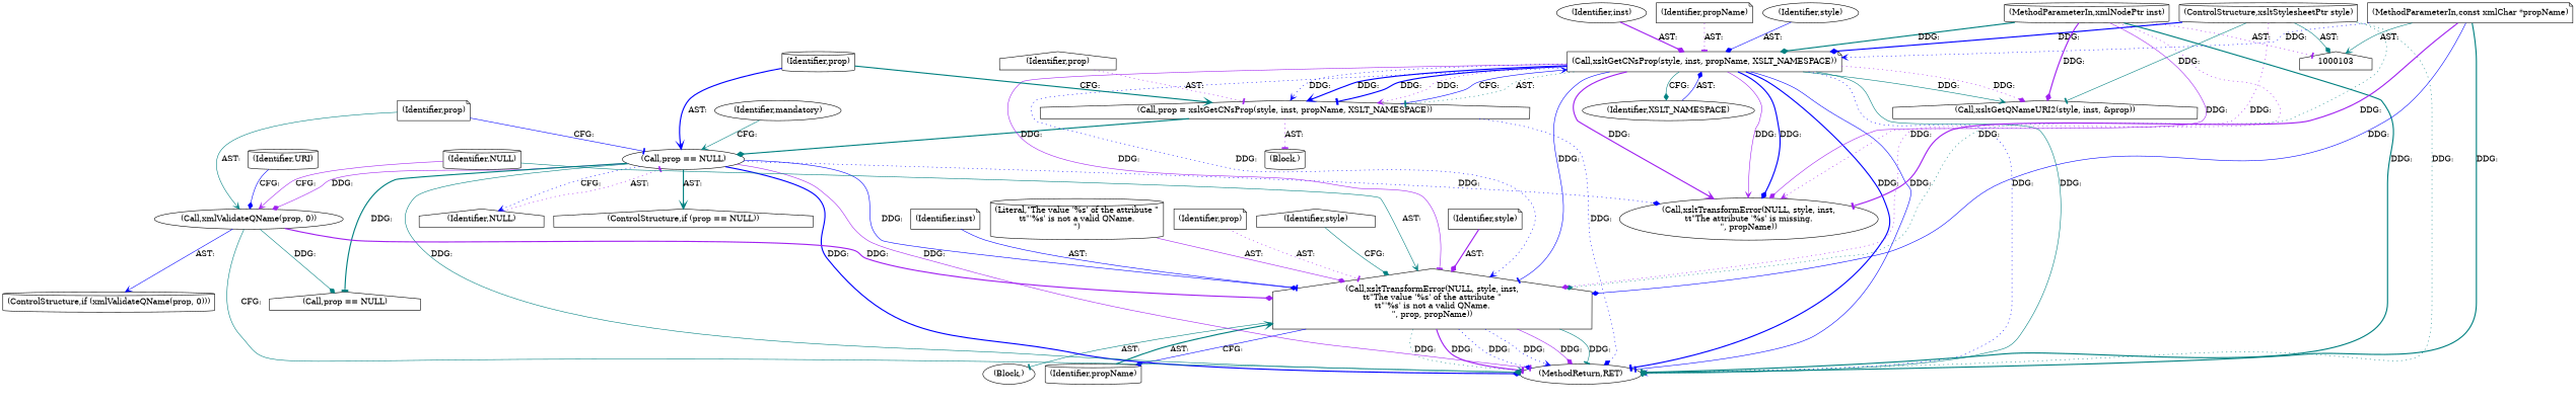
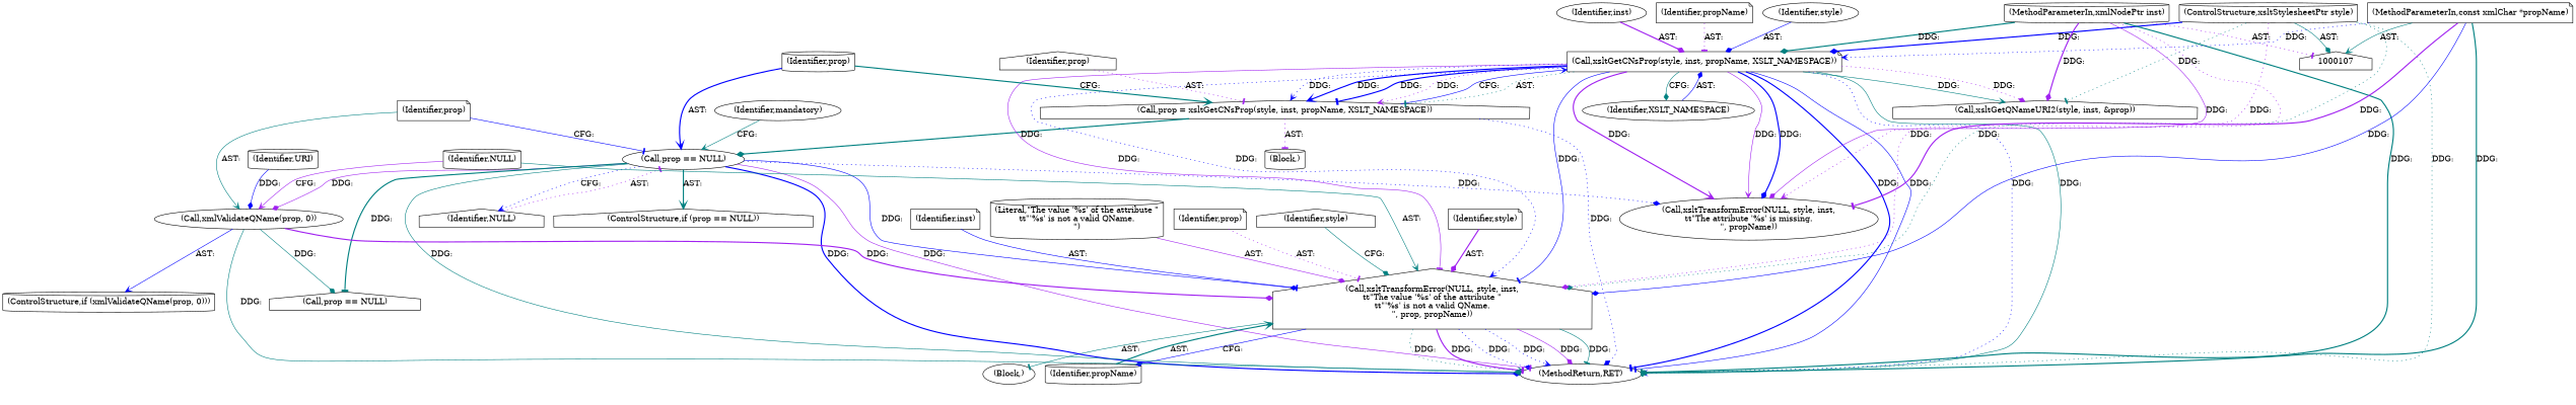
  digraph {
    node [shape=house]
    edge [arrowhead=diamond color=blue style=solid]
    n1 [label="(Call,xsltTransformError(NULL, style, inst,\n\t\t\"The value '%s' of the attribute \"\n\t\t\"'%s' is not a valid QName.\n\", prop, propName))"]
    n2 [label="(Identifier,propName)" shape=cylinder]
    n3 [label="(MethodReturn,RET)" shape=ellipse]
    n4 [label="(Block,)" shape=ellipse]
    n5 [label="(Call,prop == NULL)" shape=ellipse]
    n6 [label="(Call,xmlValidateQName(prop, 0))" shape=ellipse]
    n7 [label="(Call,prop == NULL)"]
    n8 [label="(Call,xsltTransformError(NULL, style, inst,\n\t\t\"The attribute '%s' is missing.\n\", propName))" shape=ellipse]
    n9 [label="(Identifier,NULL)"]
    n10 [label="(ControlStructure,if (prop == NULL))"]
    n11 [label="(ControlStructure,if (xmlValidateQName(prop, 0)))" shape=cylinder]
    n12 [label="(Call,prop = xsltGetCNsProp(style, inst, propName, XSLT_NAMESPACE))"]
    n13 [label="(Call,xsltGetCNsProp(style, inst, propName, XSLT_NAMESPACE))" shape=note]
    n14 [label="(Block,)" shape=cylinder]
    n15 [label="(Identifier,XSLT_NAMESPACE)" shape=ellipse]
    n16 [label="(Call,xsltGetQNameURI2(style, inst, &prop))"]
    n17 [label="(ControlStructure,xsltStylesheetPtr style)" shape=cylinder]
-   1000103
+   1000103 [label=1000107]
    n19 [label="(MethodParameterIn,xmlNodePtr inst)" shape=cylinder]
    n20 [label="(MethodParameterIn,const xmlChar *propName)" shape=note]
    n21 [label="(Identifier,NULL)" shape=cylinder]
    n22 [label="(Identifier,prop)" shape=note]
    n23 [label="(Identifier,prop)" shape=cylinder]
    n24 [label="(Identifier,inst)" shape=note]
    n25 [label="(Identifier,mandatory)" shape=ellipse]
    n26 [label="(Identifier,inst)" shape=ellipse]
    n27 [label="(Literal,\"The value '%s' of the attribute \"\n\t\t\"'%s' is not a valid QName.\n\")" shape=cylinder]
    n28 [label="(Identifier,prop)" shape=note]
    n29 [label="(Identifier,propName)" shape=note]
    n30 [label="(Identifier,style)"]
    n31 [label="(Identifier,prop)"]
    n32 [label="(Identifier,style)" shape=note]
    n33 [label="(Identifier,URI)" shape=cylinder]
    n34 [label="(Identifier,style)" shape=ellipse]
    n1 -> n2 [label="CFG: "]
    n1 -> n3 [color=purple label="DDG: "]
    n1 -> n3 [arrowhead=tee color=teal label="DDG: "]
    n1 -> n3 [arrowhead=vee color=teal label="DDG: " style=dotted]
    n1 -> n3 [arrowhead=tee color=purple label="DDG: " style=bold]
    n1 -> n3 [label="DDG: " style=dotted]
    n1 -> n3 [arrowhead=vee label="DDG: " style=dotted]
    n1 -> n4 [arrowhead=tee color=teal label="AST: "]
    n2 -> n1 [arrowhead=vee color=teal label="AST: " style=bold]
    n5 -> n1 [label="DDG: "]
    n5 -> n3 [label="DDG: " style=bold]
    n5 -> n3 [arrowhead=tee color=purple label="DDG: "]
    n5 -> n3 [arrowhead=tee color=teal label="DDG: "]
    n5 -> n6 [color=purple label="DDG: "]
    n5 -> n7 [arrowhead=tee color=teal label="DDG: " style=bold]
    n5 -> n8 [label="DDG: " style=dotted]
    n5 -> n9 [arrowhead=vee label="CFG: " style=dotted]
    n5 -> n10 [arrowhead=vee color=teal label="AST: " style=bold]
    n6 -> n1 [color=purple label="DDG: " style=bold]
-   n6 -> n3 [color=teal label="CFG: "]
+   n6 -> n3 [color=teal label="DDG: "]
    n6 -> n7 [color=teal label="DDG: "]
    n6 -> n11 [arrowhead=vee label="AST: "]
    n9 -> n5 [arrowhead=tee color=purple label="AST: " style=dotted]
    n12 -> n3 [label="DDG: " style=dotted]
    n12 -> n5 [color=teal label="DDG: " style=bold]
    n12 -> n13 [arrowhead=vee label="CFG: "]
    n12 -> n14 [arrowhead=tee color=purple label="AST: " style=dotted]
    n13 -> n1 [arrowhead=tee label="DDG: "]
    n13 -> n1 [arrowhead=tee color=purple label="DDG: "]
    n13 -> n1 [arrowhead=vee label="DDG: " style=dotted]
    n13 -> n3 [arrowhead=vee label="DDG: " style=dotted]
    n13 -> n3 [arrowhead=tee color=teal label="DDG: "]
    n13 -> n3 [arrowhead=tee label="DDG: " style=bold]
    n13 -> n3 [arrowhead=tee label="DDG: "]
    n13 -> n8 [arrowhead=vee color=purple label="DDG: "]
    n13 -> n8 [label="DDG: " style=bold]
    n13 -> n8 [arrowhead=vee color=purple label="DDG: " style=bold]
    n13 -> n12 [arrowhead=tee color=teal label="AST: " style=dotted]
    n13 -> n12 [arrowhead=vee label="DDG: " style=dotted]
    n13 -> n12 [arrowhead=vee label="DDG: " style=bold]
    n13 -> n12 [arrowhead=tee label="DDG: " style=bold]
    n13 -> n12 [arrowhead=vee color=purple label="DDG: " style=dotted]
    n13 -> n15 [color=teal label="CFG: "]
    n13 -> n16 [arrowhead=vee color=teal label="DDG: "]
    n13 -> n16 [color=purple label="DDG: " style=dotted]
    n15 -> n13 [label="AST: "]
    n17 -> n1 [color=teal label="DDG: " style=dotted]
    n17 -> n3 [arrowhead=tee color=teal label="DDG: " style=dotted]
    n17 -> n8 [arrowhead=vee color=purple label="DDG: " style=dotted]
    n17 -> n13 [label="DDG: " style=bold]
-   n17 -> n16 [arrowhead=tee color=teal label="DDG: "]
+   n17 -> n16 [arrowhead=tee color=teal label="DDG: " style=dotted]
    n17 -> 1000103 [color=teal label="AST: "]
    n19 -> n1 [color=purple label="DDG: " style=dotted]
    n19 -> n3 [arrowhead=tee color=teal label="DDG: " style=bold]
    n19 -> n8 [color=purple label="DDG: "]
    n19 -> n13 [color=teal label="DDG: " style=bold]
    n19 -> n16 [color=purple label="DDG: " style=bold]
    n19 -> 1000103 [arrowhead=tee color=purple label="AST: " style=dotted]
    n20 -> n1 [label="DDG: "]
    n20 -> n3 [color=teal label="DDG: " style=bold]
    n20 -> n8 [arrowhead=tee color=purple label="DDG: " style=bold]
    n20 -> n13 [arrowhead=vee label="DDG: " style=dotted]
    n20 -> 1000103 [arrowhead=vee color=teal label="AST: "]
    n21 -> n1 [arrowhead=vee color=teal label="AST: "]
    n21 -> n6 [arrowhead=vee color=purple label="CFG: "]
    n22 -> n5 [arrowhead=tee label="CFG: "]
    n22 -> n6 [arrowhead=vee color=teal label="AST: "]
    n23 -> n5 [arrowhead=vee label="AST: " style=bold]
    n23 -> n12 [arrowhead=vee color=teal label="CFG: " style=bold]
    n24 -> n1 [arrowhead=tee label="AST: "]
    n25 -> n5 [arrowhead=vee color=teal label="CFG: "]
    n26 -> n13 [color=purple label="AST: " style=bold]
    n27 -> n1 [color=purple label="AST: "]
    n28 -> n1 [arrowhead=tee color=purple label="AST: " style=dotted]
    n29 -> n13 [arrowhead=tee color=purple label="AST: " style=dotted]
    n30 -> n1 [color=teal label="CFG: "]
    n31 -> n12 [arrowhead=tee color=purple label="AST: " style=dotted]
    n32 -> n1 [color=purple label="AST: " style=bold]
-   n33 -> n6 [label="CFG: "]
+   n33 -> n6 [label="DDG: "]
    n34 -> n13 [label="AST: "]
  }
